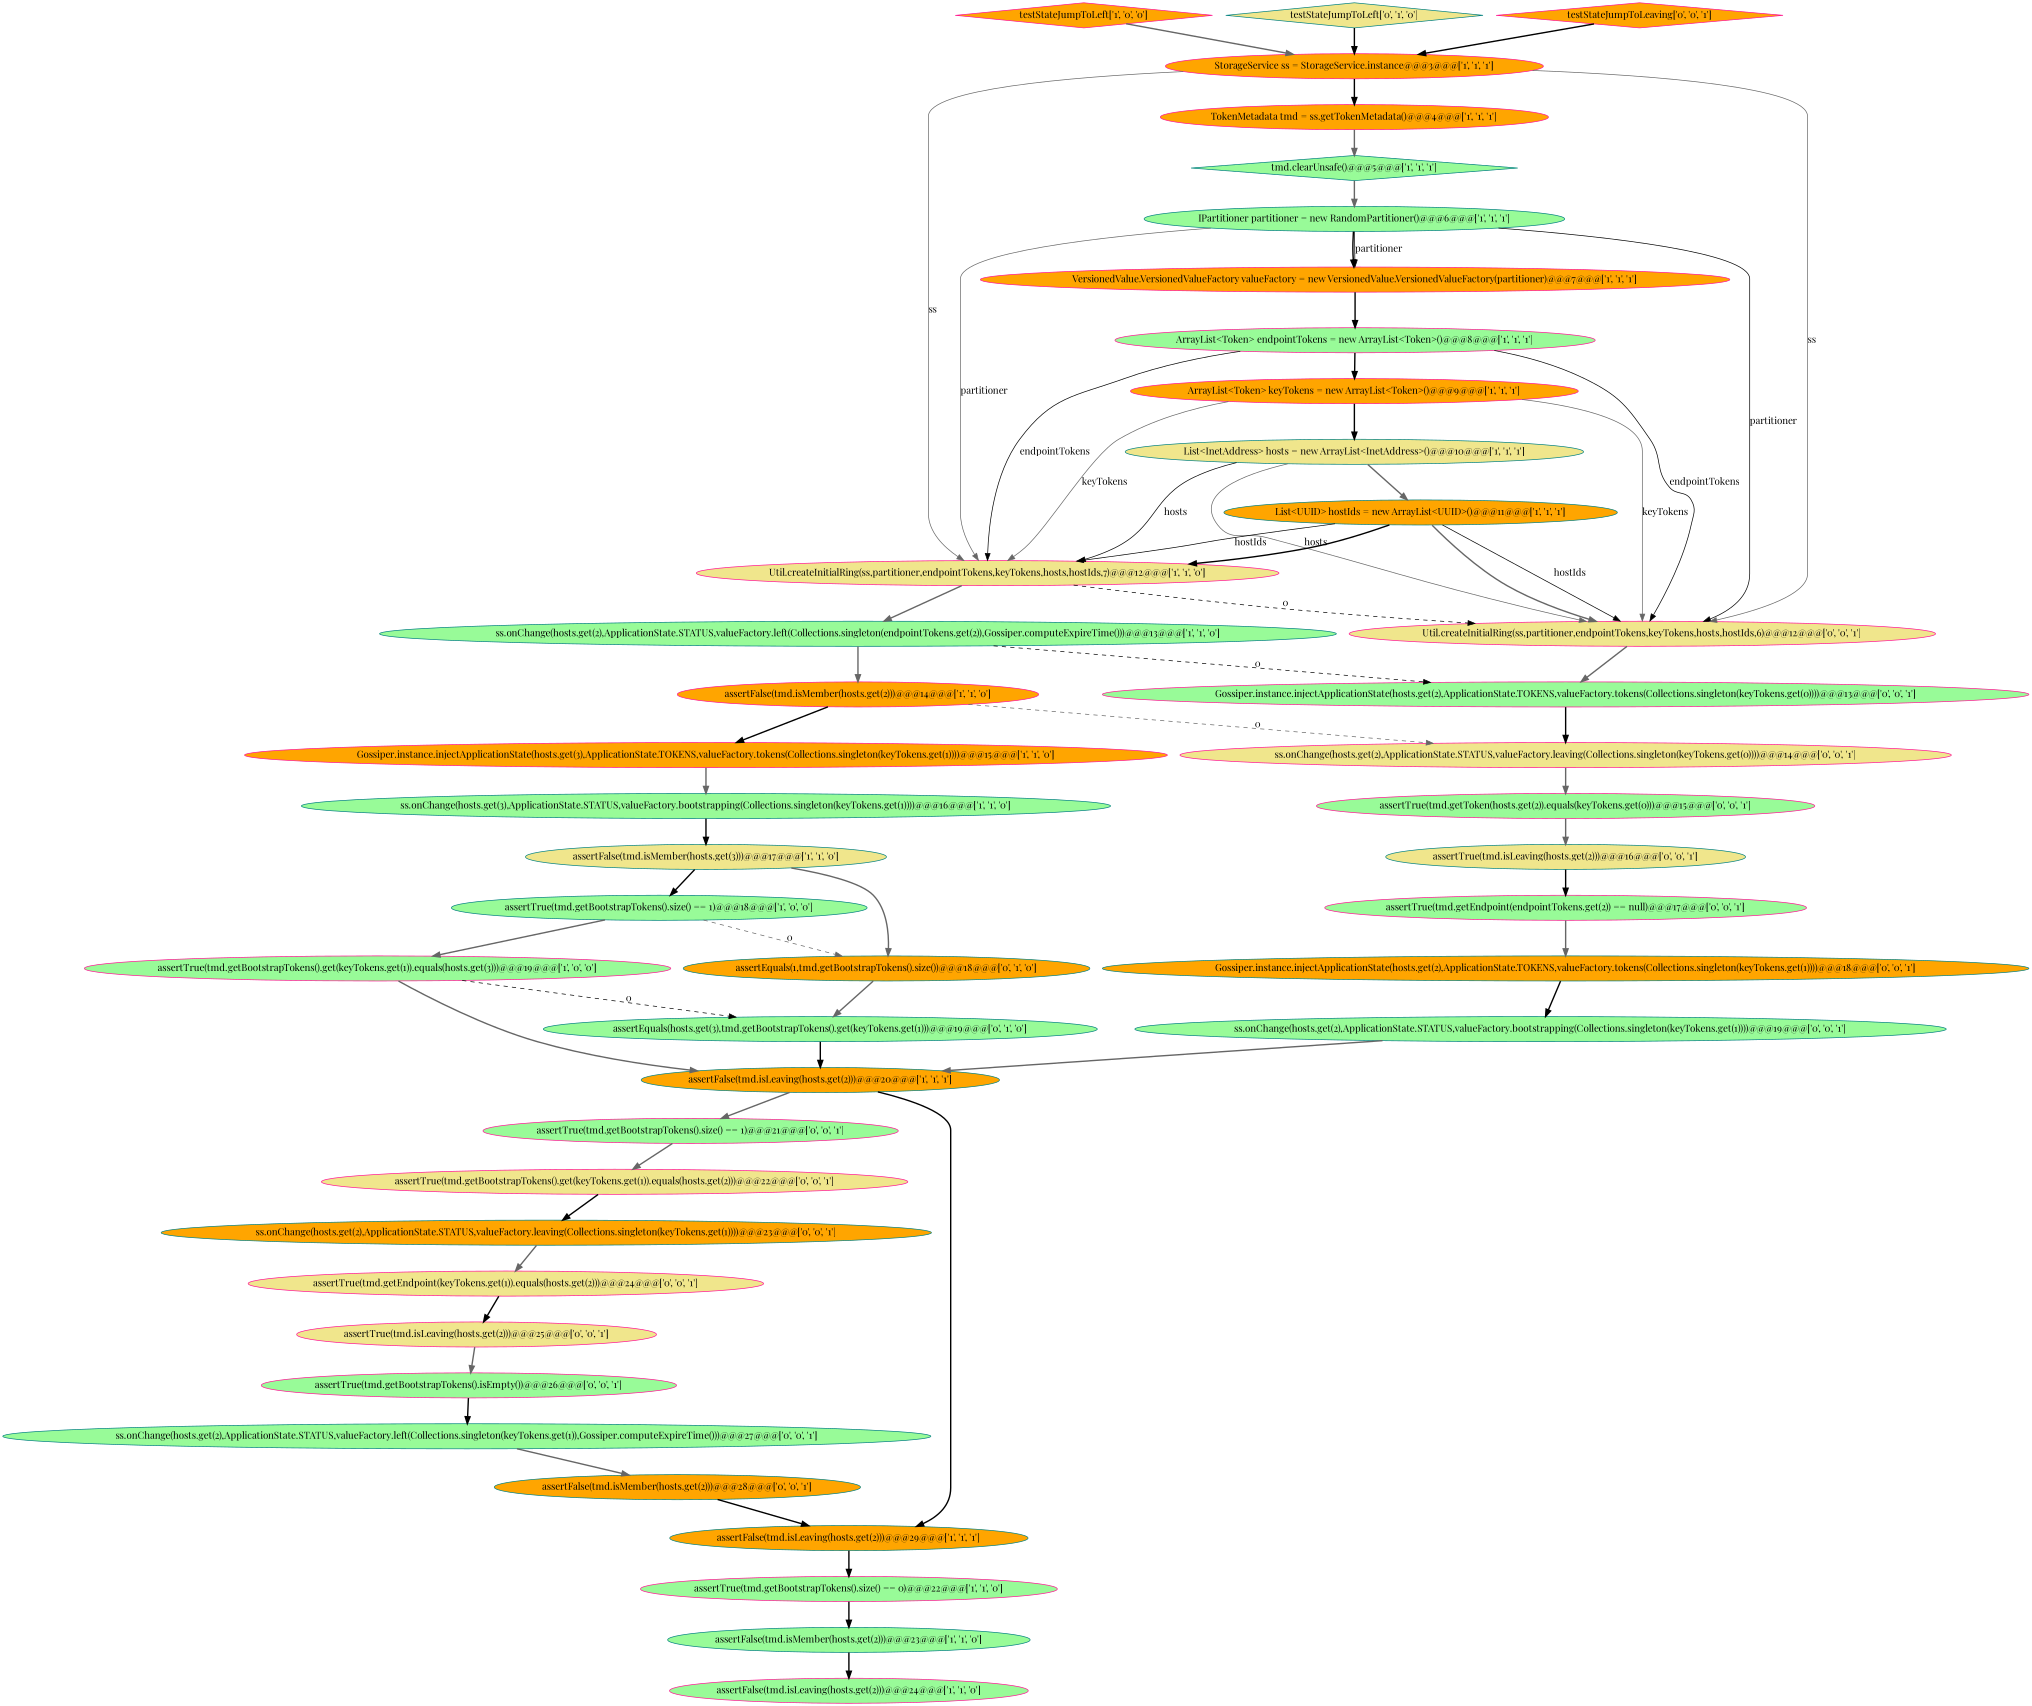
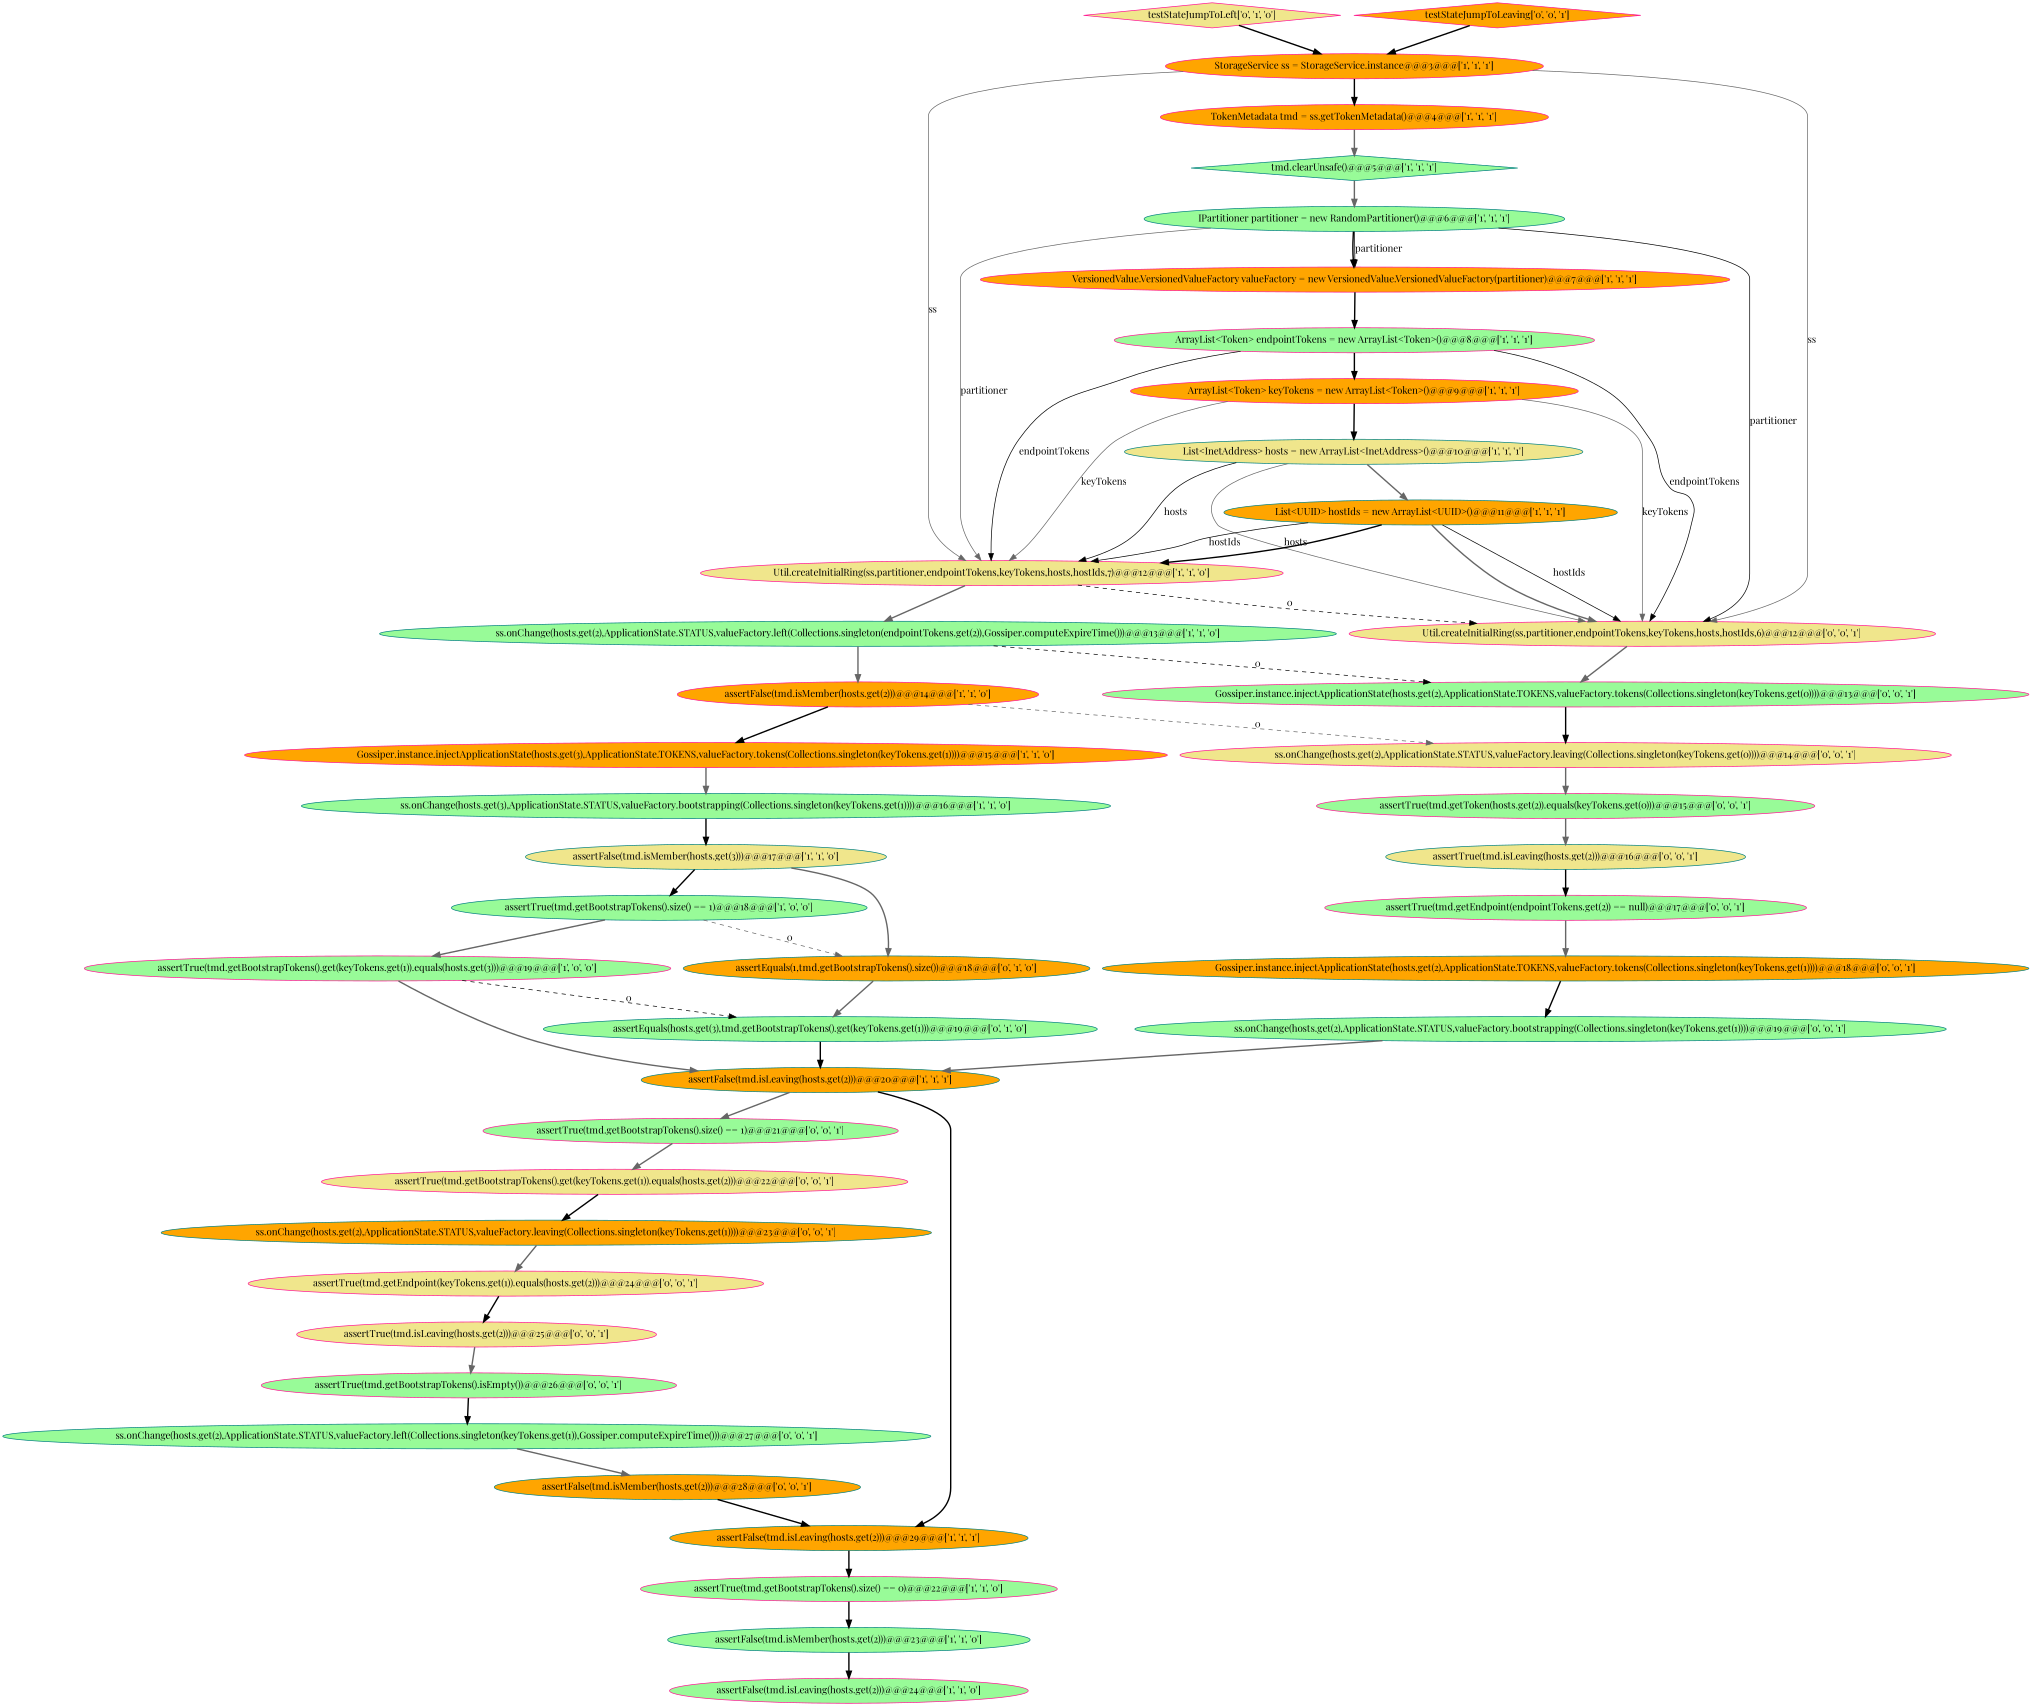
  digraph {
    fontname="Playfair Display"
    node [color=deeppink fillcolor=palegreen fontname="Playfair Display" shape=ellipse style=filled]
    edge [color=black fontname="Playfair Display" style=bold]
    n1 [color=teal fillcolor=khaki label="List<InetAddress> hosts = new ArrayList<InetAddress>()@@@10@@@['1', '1', '1']"]
    n2 [fillcolor=khaki label="Util.createInitialRing(ss,partitioner,endpointTokens,keyTokens,hosts,hostIds,6)@@@12@@@['0', '0', '1']"]
    n3 [color=teal fillcolor=orange label="List<UUID> hostIds = new ArrayList<UUID>()@@@11@@@['1', '1', '1']"]
    n4 [fillcolor=khaki label="Util.createInitialRing(ss,partitioner,endpointTokens,keyTokens,hosts,hostIds,7)@@@12@@@['1', '1', '0']"]
    n5 [label="Gossiper.instance.injectApplicationState(hosts.get(2),ApplicationState.TOKENS,valueFactory.tokens(Collections.singleton(keyTokens.get(0))))@@@13@@@['0', '0', '1']"]
    n6 [color=teal label="ss.onChange(hosts.get(2),ApplicationState.STATUS,valueFactory.left(Collections.singleton(endpointTokens.get(2)),Gossiper.computeExpireTime()))@@@13@@@['1', '1', '0']"]
    n7 [label="ArrayList<Token> endpointTokens = new ArrayList<Token>()@@@8@@@['1', '1', '1']"]
    n8 [fillcolor=orange label="ArrayList<Token> keyTokens = new ArrayList<Token>()@@@9@@@['1', '1', '1']"]
    n9 [fillcolor=orange label="VersionedValue.VersionedValueFactory valueFactory = new VersionedValue.VersionedValueFactory(partitioner)@@@7@@@['1', '1', '1']"]
    n10 [fillcolor=khaki label="assertTrue(tmd.getEndpoint(keyTokens.get(1)).equals(hosts.get(2)))@@@24@@@['0', '0', '1']"]
    n11 [fillcolor=khaki label="assertTrue(tmd.isLeaving(hosts.get(2)))@@@25@@@['0', '0', '1']"]
    n12 [label="assertTrue(tmd.getBootstrapTokens().isEmpty())@@@26@@@['0', '0', '1']"]
    n13 [color=teal label="ss.onChange(hosts.get(3),ApplicationState.STATUS,valueFactory.bootstrapping(Collections.singleton(keyTokens.get(1))))@@@16@@@['1', '1', '0']"]
    n14 [color=teal fillcolor=khaki label="assertFalse(tmd.isMember(hosts.get(3)))@@@17@@@['1', '1', '0']"]
    n15 [color=teal label="assertTrue(tmd.getBootstrapTokens().size() == 1)@@@18@@@['1', '0', '0']"]
    n16 [color=teal fillcolor=orange label="assertEquals(1,tmd.getBootstrapTokens().size())@@@18@@@['0', '1', '0']"]
    n17 [fillcolor=khaki label="assertTrue(tmd.getBootstrapTokens().get(keyTokens.get(1)).equals(hosts.get(2)))@@@22@@@['0', '0', '1']"]
    n18 [color=teal fillcolor=orange label="ss.onChange(hosts.get(2),ApplicationState.STATUS,valueFactory.leaving(Collections.singleton(keyTokens.get(1))))@@@23@@@['0', '0', '1']"]
    n19 [color=teal label="ss.onChange(hosts.get(2),ApplicationState.STATUS,valueFactory.left(Collections.singleton(keyTokens.get(1)),Gossiper.computeExpireTime()))@@@27@@@['0', '0', '1']"]
    n20 [color=teal fillcolor=orange label="assertFalse(tmd.isMember(hosts.get(2)))@@@28@@@['0', '0', '1']"]
    n21 [color=teal fillcolor=orange label="assertFalse(tmd.isLeaving(hosts.get(2)))@@@29@@@['1', '1', '1']"]
    n22 [label="assertTrue(tmd.getBootstrapTokens().size() == 0)@@@22@@@['1', '1', '0']"]
    n23 [color=teal label="assertFalse(tmd.isMember(hosts.get(2)))@@@23@@@['1', '1', '0']"]
    n24 [label="assertFalse(tmd.isLeaving(hosts.get(2)))@@@24@@@['1', '1', '0']"]
    n25 [color=teal fillcolor=khaki label="assertTrue(tmd.isLeaving(hosts.get(2)))@@@16@@@['0', '0', '1']"]
    n26 [label="assertTrue(tmd.getEndpoint(endpointTokens.get(2)) == null)@@@17@@@['0', '0', '1']"]
    n27 [color=teal fillcolor=orange label="Gossiper.instance.injectApplicationState(hosts.get(2),ApplicationState.TOKENS,valueFactory.tokens(Collections.singleton(keyTokens.get(1))))@@@18@@@['0', '0', '1']"]
    n28 [color=teal label="IPartitioner partitioner = new RandomPartitioner()@@@6@@@['1', '1', '1']"]
    n29 [fillcolor=khaki label="ss.onChange(hosts.get(2),ApplicationState.STATUS,valueFactory.leaving(Collections.singleton(keyTokens.get(0))))@@@14@@@['0', '0', '1']"]
    n30 [color=teal label="assertEquals(hosts.get(3),tmd.getBootstrapTokens().get(keyTokens.get(1)))@@@19@@@['0', '1', '0']"]
    n31 [color=teal fillcolor=orange label="assertFalse(tmd.isLeaving(hosts.get(2)))@@@20@@@['1', '1', '1']"]
    n32 [label="assertTrue(tmd.getBootstrapTokens().size() == 1)@@@21@@@['0', '0', '1']"]
    n33 [label="assertTrue(tmd.getBootstrapTokens().get(keyTokens.get(1)).equals(hosts.get(3)))@@@19@@@['1', '0', '0']"]
    n34 [label="assertTrue(tmd.getToken(hosts.get(2)).equals(keyTokens.get(0)))@@@15@@@['0', '0', '1']"]
    n35 [color=teal label="ss.onChange(hosts.get(2),ApplicationState.STATUS,valueFactory.bootstrapping(Collections.singleton(keyTokens.get(1))))@@@19@@@['0', '0', '1']"]
-   n36 [fillcolor=orange label="testStateJumpToLeft['1', '0', '0']" shape=diamond]
    n37 [fillcolor=orange label="StorageService ss = StorageService.instance@@@3@@@['1', '1', '1']"]
    n38 [fillcolor=orange label="TokenMetadata tmd = ss.getTokenMetadata()@@@4@@@['1', '1', '1']"]
    n39 [color=teal label="tmd.clearUnsafe()@@@5@@@['1', '1', '1']" shape=diamond]
    n40 [fillcolor=orange label="assertFalse(tmd.isMember(hosts.get(2)))@@@14@@@['1', '1', '0']"]
    n41 [fillcolor=orange label="Gossiper.instance.injectApplicationState(hosts.get(3),ApplicationState.TOKENS,valueFactory.tokens(Collections.singleton(keyTokens.get(1))))@@@15@@@['1', '1', '0']"]
-   n42 [color=teal fillcolor=khaki label="testStateJumpToLeft['0', '1', '0']" shape=diamond]
+   n42 [fillcolor=khaki label="testStateJumpToLeft['0', '1', '0']" shape=diamond]
    n43 [fillcolor=orange label="testStateJumpToLeaving['0', '0', '1']" shape=diamond]
    n1 -> n2 [color=gray40 label=hosts style=solid]
    n1 -> n3 [color=gray40]
    n1 -> n4 [label=hosts style=solid]
    n2 -> n5 [color=gray40]
    n3 -> n2 [label=hostIds style=solid]
    n3 -> n2 [color=gray40]
    n3 -> n4
    n3 -> n4 [label=hostIds style=solid]
    n4 -> n2 [label=0 style=dashed]
    n4 -> n6 [color=gray40]
    n5 -> n29
    n6 -> n5 [label=0 style=dashed]
    n6 -> n40 [color=gray40]
    n7 -> n2 [label=endpointTokens style=solid]
    n7 -> n4 [label=endpointTokens style=solid]
    n7 -> n8
    n8 -> n1
    n8 -> n2 [color=gray40 label=keyTokens style=solid]
    n8 -> n4 [color=gray40 label=keyTokens style=solid]
    n9 -> n7
    n10 -> n11
    n11 -> n12 [color=gray40]
    n12 -> n19
    n13 -> n14
    n14 -> n15
    n14 -> n16 [color=gray40]
    n15 -> n16 [color=gray40 label=0 style=dashed]
    n15 -> n33 [color=gray40]
    n16 -> n30 [color=gray40]
    n17 -> n18
    n18 -> n10 [color=gray40]
    n19 -> n20 [color=gray40]
    n20 -> n21
    n21 -> n22
    n22 -> n23
    n23 -> n24
    n25 -> n26
    n26 -> n27 [color=gray40]
    n27 -> n35
    n28 -> n2 [label=partitioner style=solid]
    n28 -> n4 [color=gray40 label=partitioner style=solid]
    n28 -> n9
    n28 -> n9 [label=partitioner style=solid]
    n29 -> n34 [color=gray40]
    n30 -> n31
    n31 -> n21
    n31 -> n32 [color=gray40]
    n32 -> n17 [color=gray40]
    n33 -> n30 [label=0 style=dashed]
    n33 -> n31 [color=gray40]
    n34 -> n25 [color=gray40]
    n35 -> n31 [color=gray40]
-   n36 -> n37 [color=gray40]
    n37 -> n2 [color=gray40 label=ss style=solid]
    n37 -> n4 [color=gray40 label=ss style=solid]
    n37 -> n38
    n38 -> n39 [color=gray40]
    n39 -> n28 [color=gray40]
    n40 -> n29 [color=gray40 label=0 style=dashed]
    n40 -> n41
    n41 -> n13 [color=gray40]
    n42 -> n37
    n43 -> n37
  }
